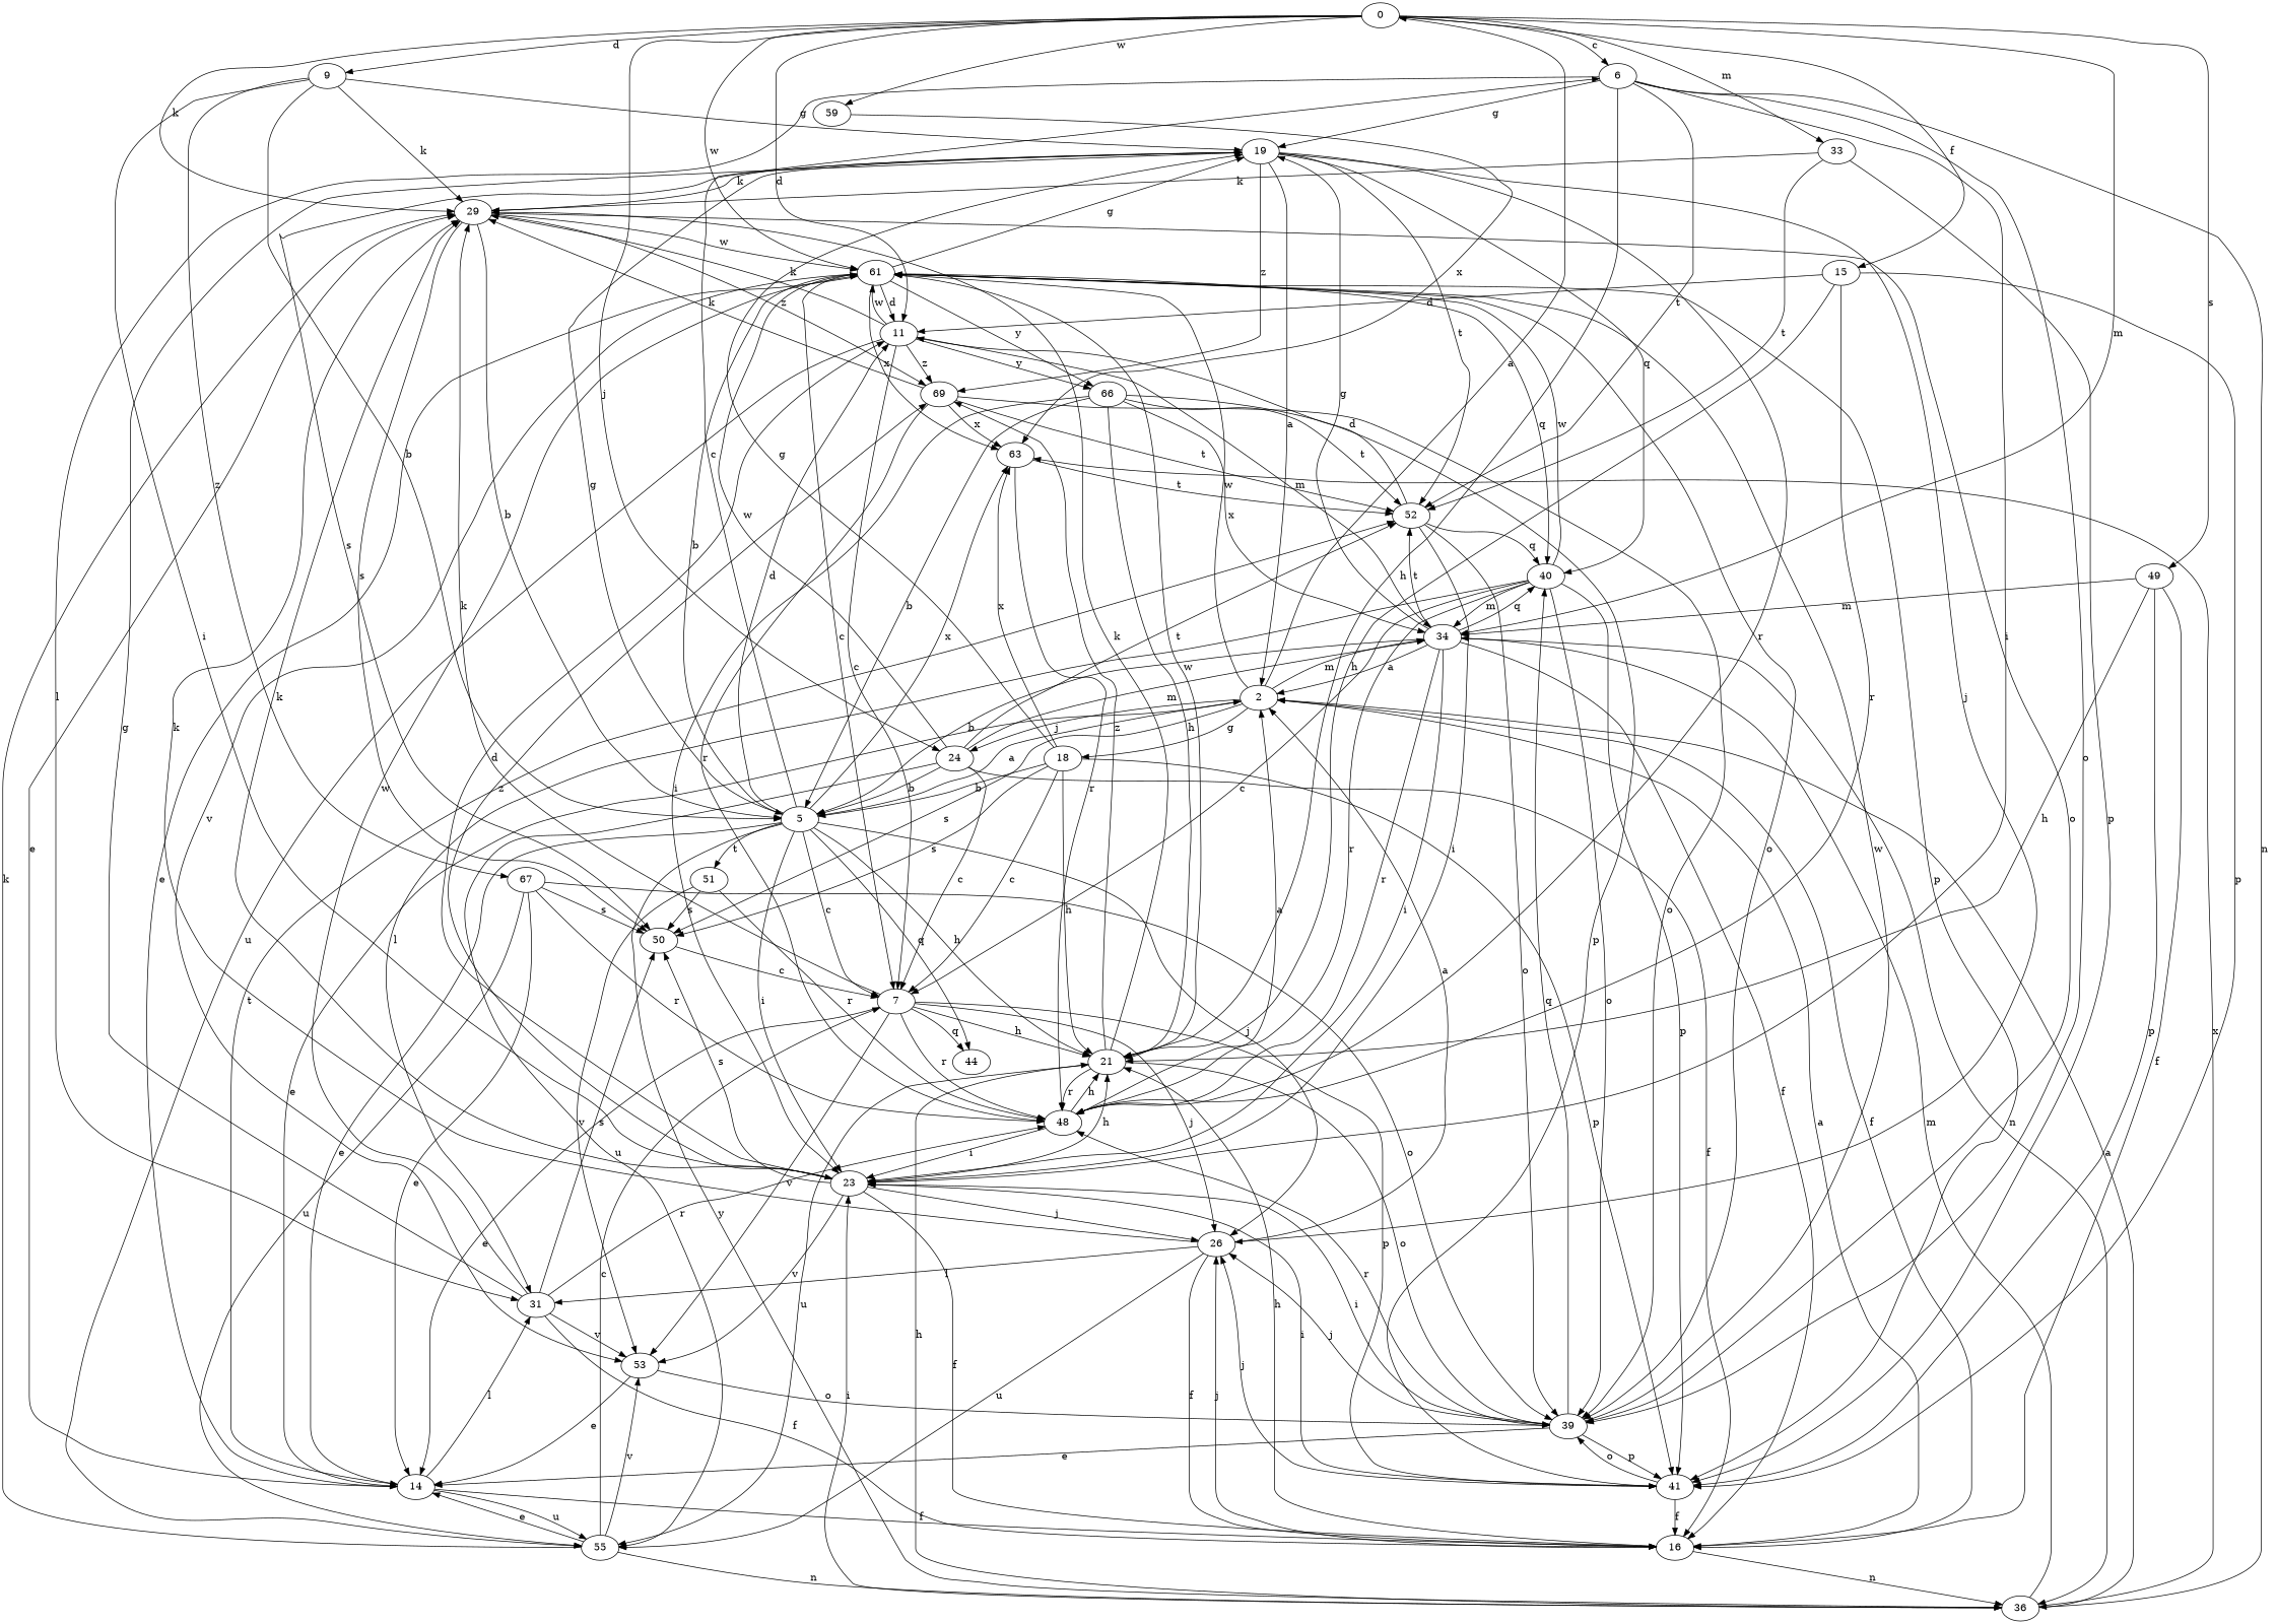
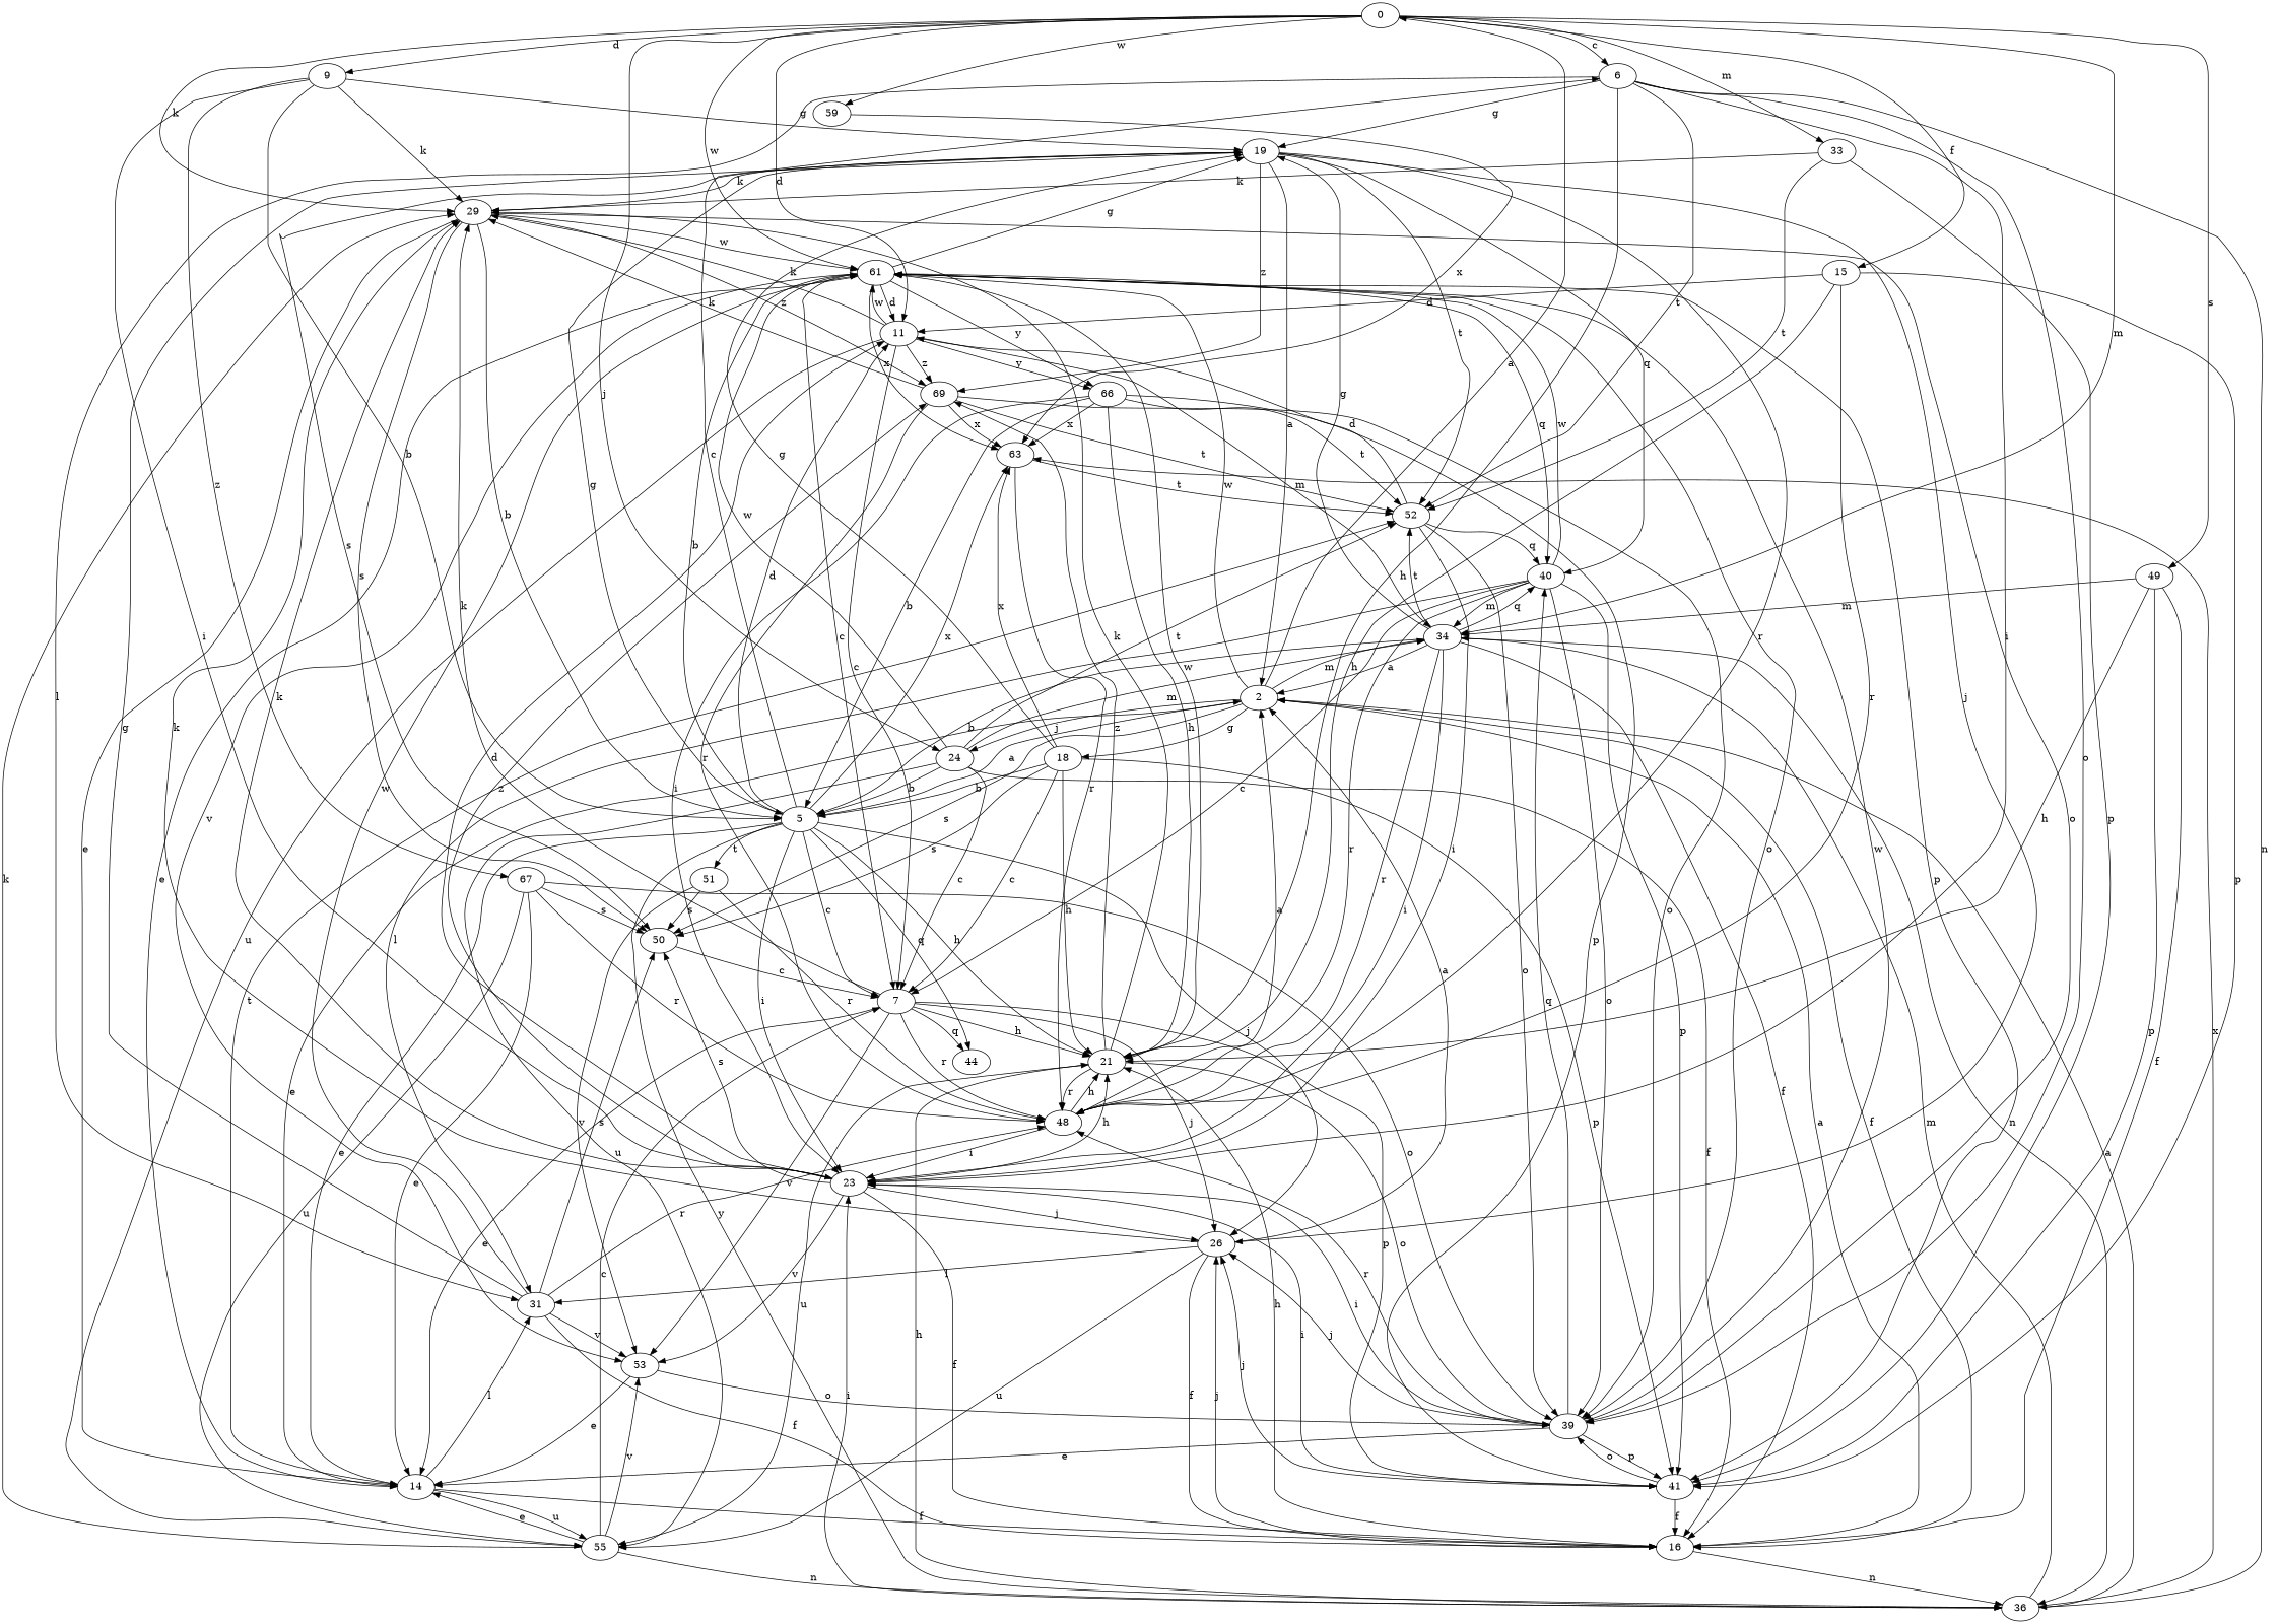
  strict digraph {
    0
    6
    9
    11
    15
    24
    29
    33
    34
    49
    59
    61
    19
    21
    23
    31
    36
    39
    52
    5
    67
    7
    66
    55
    69
    41
    48
    16
    14
    50
    2
    n32 [label=40]
    63
    n34 [label=53]
    18
    26
    44
    51
    0 -> 6 [label=c]
    0 -> 9 [label=d]
    0 -> 11 [label=d]
    0 -> 15 [label=f]
    0 -> 24 [label=j]
    0 -> 29 [label=k]
    0 -> 33 [label=m]
    0 -> 34 [label=m]
    0 -> 49 [label=s]
    0 -> 59 [label=w]
    0 -> 61 [label=w]
    6 -> 19 [label=g]
    6 -> 21 [label=h]
    6 -> 23 [label=i]
    6 -> 31 [label=l]
    6 -> 36 [label=n]
    6 -> 39 [label=o]
    6 -> 52 [label=t]
    9 -> 29 [label=k]
    9 -> 19 [label=g]
    9 -> 23 [label=i]
    9 -> 5 [label=b]
    9 -> 67 [label=z]
    11 -> 29 [label=k]
    11 -> 34 [label=m]
    11 -> 61 [label=w]
    11 -> 7 [label=c]
    11 -> 66 [label=y]
    11 -> 55 [label=u]
    11 -> 69 [label=z]
    15 -> 11 [label=d]
    15 -> 21 [label=h]
    15 -> 41 [label=p]
    15 -> 48 [label=r]
    24 -> 34 [label=m]
    24 -> 61 [label=w]
    24 -> 52 [label=t]
    24 -> 5 [label=b]
    24 -> 7 [label=c]
    24 -> 55 [label=u]
    24 -> 16 [label=f]
    29 -> 61 [label=w]
    29 -> 39 [label=o]
    29 -> 5 [label=b]
    29 -> 69 [label=z]
-   14 -> 29 [label=e]
+   29 -> 14 [label=e]
    29 -> 50 [label=s]
    33 -> 29 [label=k]
    33 -> 52 [label=t]
    33 -> 41 [label=p]
    34 -> 19 [label=g]
    34 -> 23 [label=i]
    34 -> 36 [label=n]
    34 -> 52 [label=t]
    34 -> 5 [label=b]
    34 -> 48 [label=r]
    34 -> 16 [label=f]
    34 -> 2 [label=a]
    34 -> n32 [label=q]
    49 -> 34 [label=m]
    49 -> 21 [label=h]
    49 -> 41 [label=p]
    49 -> 16 [label=f]
    59 -> 63 [label=x]
    61 -> 11 [label=d]
    61 -> 19 [label=g]
    61 -> 39 [label=o]
    61 -> 5 [label=b]
    61 -> 7 [label=c]
    61 -> 66 [label=y]
    61 -> 41 [label=p]
    61 -> 14 [label=e]
    61 -> n32 [label=q]
    61 -> 63 [label=x]
    61 -> n34 [label=v]
    19 -> 29 [label=k]
    19 -> 52 [label=t]
    19 -> 69 [label=z]
    19 -> 48 [label=r]
    19 -> 50 [label=s]
    19 -> 2 [label=a]
    19 -> n32 [label=q]
    19 -> 26 [label=j]
    21 -> 29 [label=k]
    21 -> 61 [label=w]
    21 -> 39 [label=o]
    21 -> 55 [label=u]
    21 -> 69 [label=z]
    21 -> 48 [label=r]
    23 -> 11 [label=d]
    23 -> 29 [label=k]
    23 -> 21 [label=h]
    23 -> 69 [label=z]
    23 -> 16 [label=f]
    23 -> 50 [label=s]
    23 -> n34 [label=v]
    23 -> 26 [label=j]
    31 -> 61 [label=w]
    31 -> 19 [label=g]
    31 -> 48 [label=r]
    31 -> 16 [label=f]
    31 -> 50 [label=s]
    31 -> n34 [label=v]
    36 -> 34 [label=m]
    36 -> 21 [label=h]
    36 -> 23 [label=i]
    36 -> 2 [label=a]
    36 -> 63 [label=x]
    39 -> 61 [label=w]
    39 -> 23 [label=i]
    39 -> 41 [label=p]
    39 -> 48 [label=r]
    39 -> 14 [label=e]
    39 -> n32 [label=q]
    39 -> 26 [label=j]
    52 -> 11 [label=d]
    52 -> 23 [label=i]
    52 -> 39 [label=o]
    52 -> n32 [label=q]
    5 -> 6 [label=c]
    5 -> 11 [label=d]
    5 -> 19 [label=g]
    5 -> 21 [label=h]
    5 -> 23 [label=i]
    5 -> 36 [label=y]
    5 -> 7 [label=c]
    5 -> 14 [label=e]
    5 -> 2 [label=a]
    5 -> 63 [label=x]
    5 -> 26 [label=j]
    5 -> 44 [label=q]
    5 -> 51 [label=t]
    67 -> 39 [label=o]
    67 -> 55 [label=u]
    67 -> 48 [label=r]
    67 -> 14 [label=e]
    67 -> 50 [label=s]
    7 -> 29 [label=k]
    7 -> 21 [label=h]
    7 -> 41 [label=p]
    7 -> 48 [label=r]
    7 -> 14 [label=e]
    7 -> n34 [label=v]
    7 -> 26 [label=j]
    7 -> 44 [label=q]
    66 -> 21 [label=h]
    66 -> 23 [label=i]
    66 -> 52 [label=t]
    66 -> 5 [label=b]
    66 -> 41 [label=p]
-   66 -> 34 [label=x]
+   66 -> 63 [label=x]
    55 -> 29 [label=k]
    55 -> 36 [label=n]
    55 -> 7 [label=c]
    55 -> 14 [label=e]
    55 -> n34 [label=v]
    69 -> 29 [label=k]
    69 -> 39 [label=o]
    69 -> 52 [label=t]
    69 -> 48 [label=r]
    69 -> 63 [label=x]
    41 -> 23 [label=i]
    41 -> 39 [label=o]
    41 -> 16 [label=f]
    41 -> 26 [label=j]
    48 -> 21 [label=h]
    48 -> 23 [label=i]
    48 -> 2 [label=a]
    16 -> 21 [label=h]
    16 -> 36 [label=n]
    16 -> 2 [label=a]
    16 -> 26 [label=j]
    14 -> 31 [label=l]
    14 -> 52 [label=t]
    14 -> 55 [label=u]
    14 -> 16 [label=f]
    50 -> 7 [label=c]
    2 -> 0 [label=a]
    2 -> 24 [label=j]
    2 -> 34 [label=m]
    2 -> 61 [label=w]
    2 -> 16 [label=f]
    2 -> 14 [label=e]
    2 -> 50 [label=s]
    2 -> 18 [label=g]
    n32 -> 34 [label=m]
    n32 -> 61 [label=w]
    n32 -> 31 [label=l]
    n32 -> 39 [label=o]
    n32 -> 7 [label=c]
    n32 -> 41 [label=p]
    n32 -> 48 [label=r]
    63 -> 52 [label=t]
    63 -> 48 [label=r]
    n34 -> 39 [label=o]
    n34 -> 14 [label=e]
    18 -> 19 [label=g]
    18 -> 21 [label=h]
    18 -> 5 [label=b]
    18 -> 7 [label=c]
    18 -> 41 [label=p]
    18 -> 50 [label=s]
    18 -> 63 [label=x]
    26 -> 29 [label=k]
    26 -> 31 [label=l]
    26 -> 55 [label=u]
    26 -> 16 [label=f]
    26 -> 2 [label=a]
    51 -> 48 [label=r]
    51 -> 50 [label=s]
    51 -> n34 [label=v]
  }
